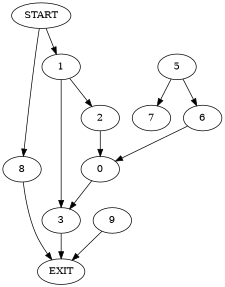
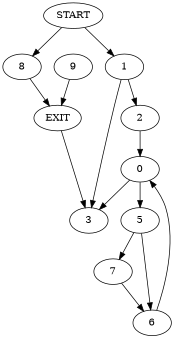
  digraph {
    n1 [label=START]
    1
    8
    2
    3
    n6 [label=EXIT]
    9
    n8 [label=0]
    5
    6
    7
    n1 -> 1
    n1 -> 8
    1 -> 2
    1 -> 3
    8 -> n6
    2 -> n8
-   3 -> n6
+   n6 -> 3
    9 -> n6
    n8 -> 3
+   n8 -> 5
    5 -> 6
    5 -> 7
    6 -> n8
+   7 -> 6
  }
